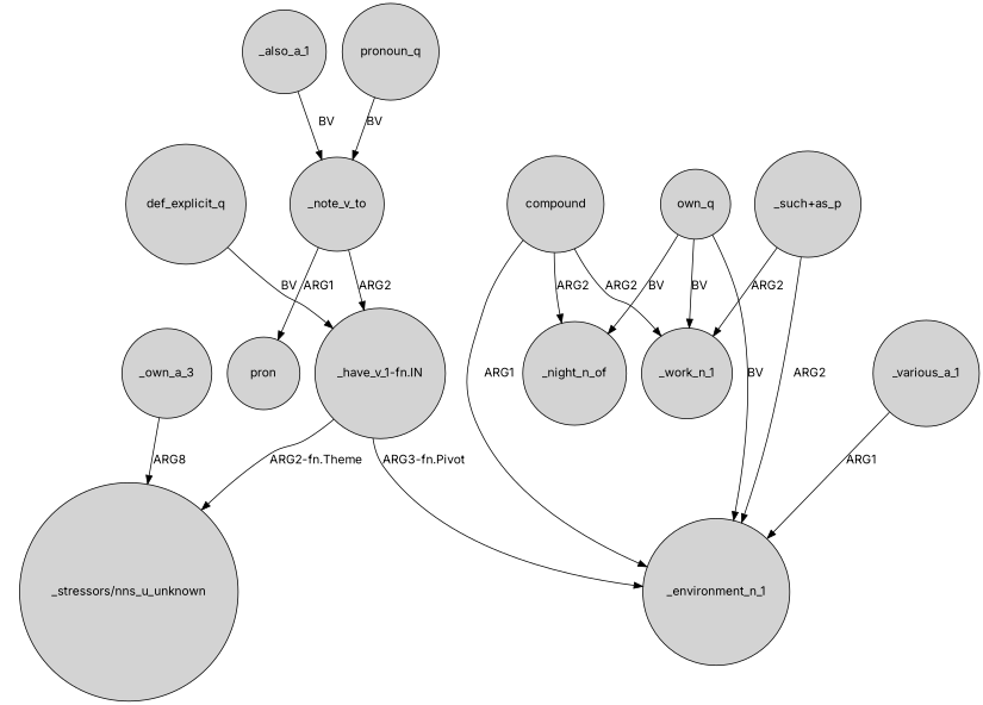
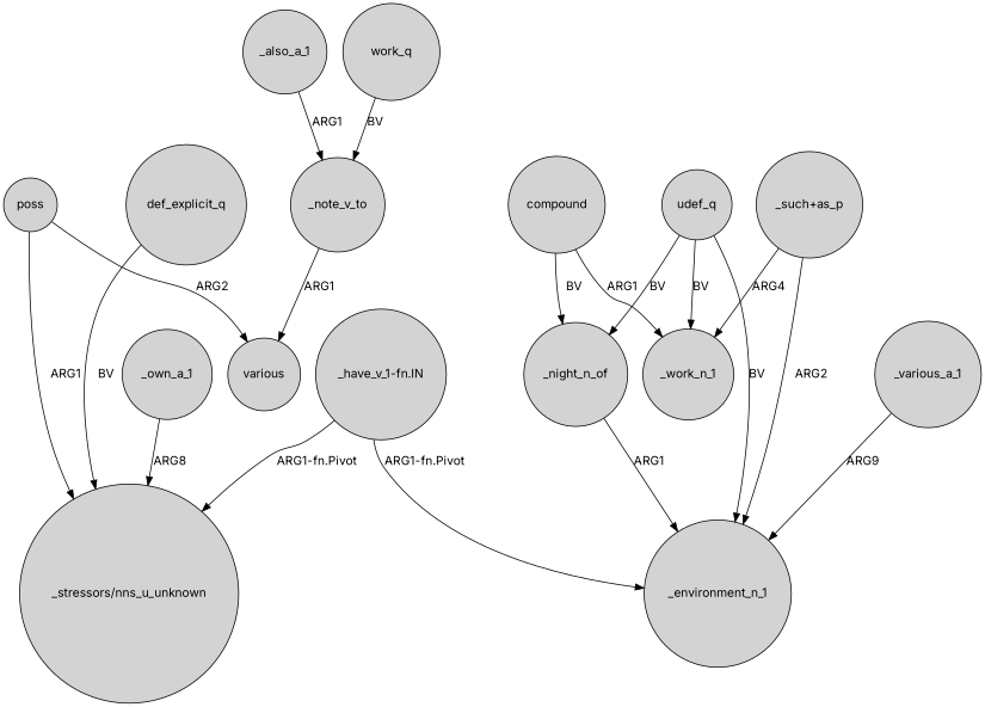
  digraph {
    fontname=Inter
    node [fontname=Inter shape=circle style=filled]
    edge [fontname=Inter]
    _note_v_to
    "_have_v_1-fn.IN"
-   pron
+   pron [label=various]
    "_stressors/nns_u_unknown"
    _environment_n_1
+   poss
    compound
    _work_n_1
    _night_n_of
    "_such+as_p"
-   _own_a_1 [label=_own_a_3]
+   _own_a_1
    _various_a_1
    _also_a_1
-   pronoun_q
-   udef_q [label=own_q]
+   pronoun_q [label=work_q]
+   udef_q
    def_explicit_q
-   _note_v_to -> "_have_v_1-fn.IN" [label=ARG2]
    _note_v_to -> pron [label=ARG1]
-   "_have_v_1-fn.IN" -> "_stressors/nns_u_unknown" [label="ARG2-fn.Theme"]
-   "_have_v_1-fn.IN" -> _environment_n_1 [label="ARG3-fn.Pivot"]
-   compound -> _environment_n_1 [label=ARG1]
-   compound -> _work_n_1 [label=ARG2]
-   compound -> _night_n_of [label=ARG2]
+   "_have_v_1-fn.IN" -> "_stressors/nns_u_unknown" [label="ARG1-fn.Pivot"]
+   "_have_v_1-fn.IN" -> _environment_n_1 [label="ARG1-fn.Pivot"]
+   poss -> pron [label=ARG2]
+   poss -> "_stressors/nns_u_unknown" [label=ARG1]
+   _night_n_of -> _environment_n_1 [label=ARG1]
+   compound -> _work_n_1 [label=ARG1]
+   compound -> _night_n_of [label=BV]
    "_such+as_p" -> _environment_n_1 [label=ARG2]
-   "_such+as_p" -> _work_n_1 [label=ARG2]
+   "_such+as_p" -> _work_n_1 [label=ARG4]
    _own_a_1 -> "_stressors/nns_u_unknown" [label=ARG8]
-   _various_a_1 -> _environment_n_1 [label=ARG1]
-   _also_a_1 -> _note_v_to [label=BV]
+   _various_a_1 -> _environment_n_1 [label=ARG9]
+   _also_a_1 -> _note_v_to [label=ARG1]
    pronoun_q -> _note_v_to [label=BV]
    udef_q -> _environment_n_1 [label=BV]
    udef_q -> _work_n_1 [label=BV]
    udef_q -> _night_n_of [label=BV]
-   def_explicit_q -> "_have_v_1-fn.IN" [label=BV]
+   def_explicit_q -> "_stressors/nns_u_unknown" [label=BV]
  }
